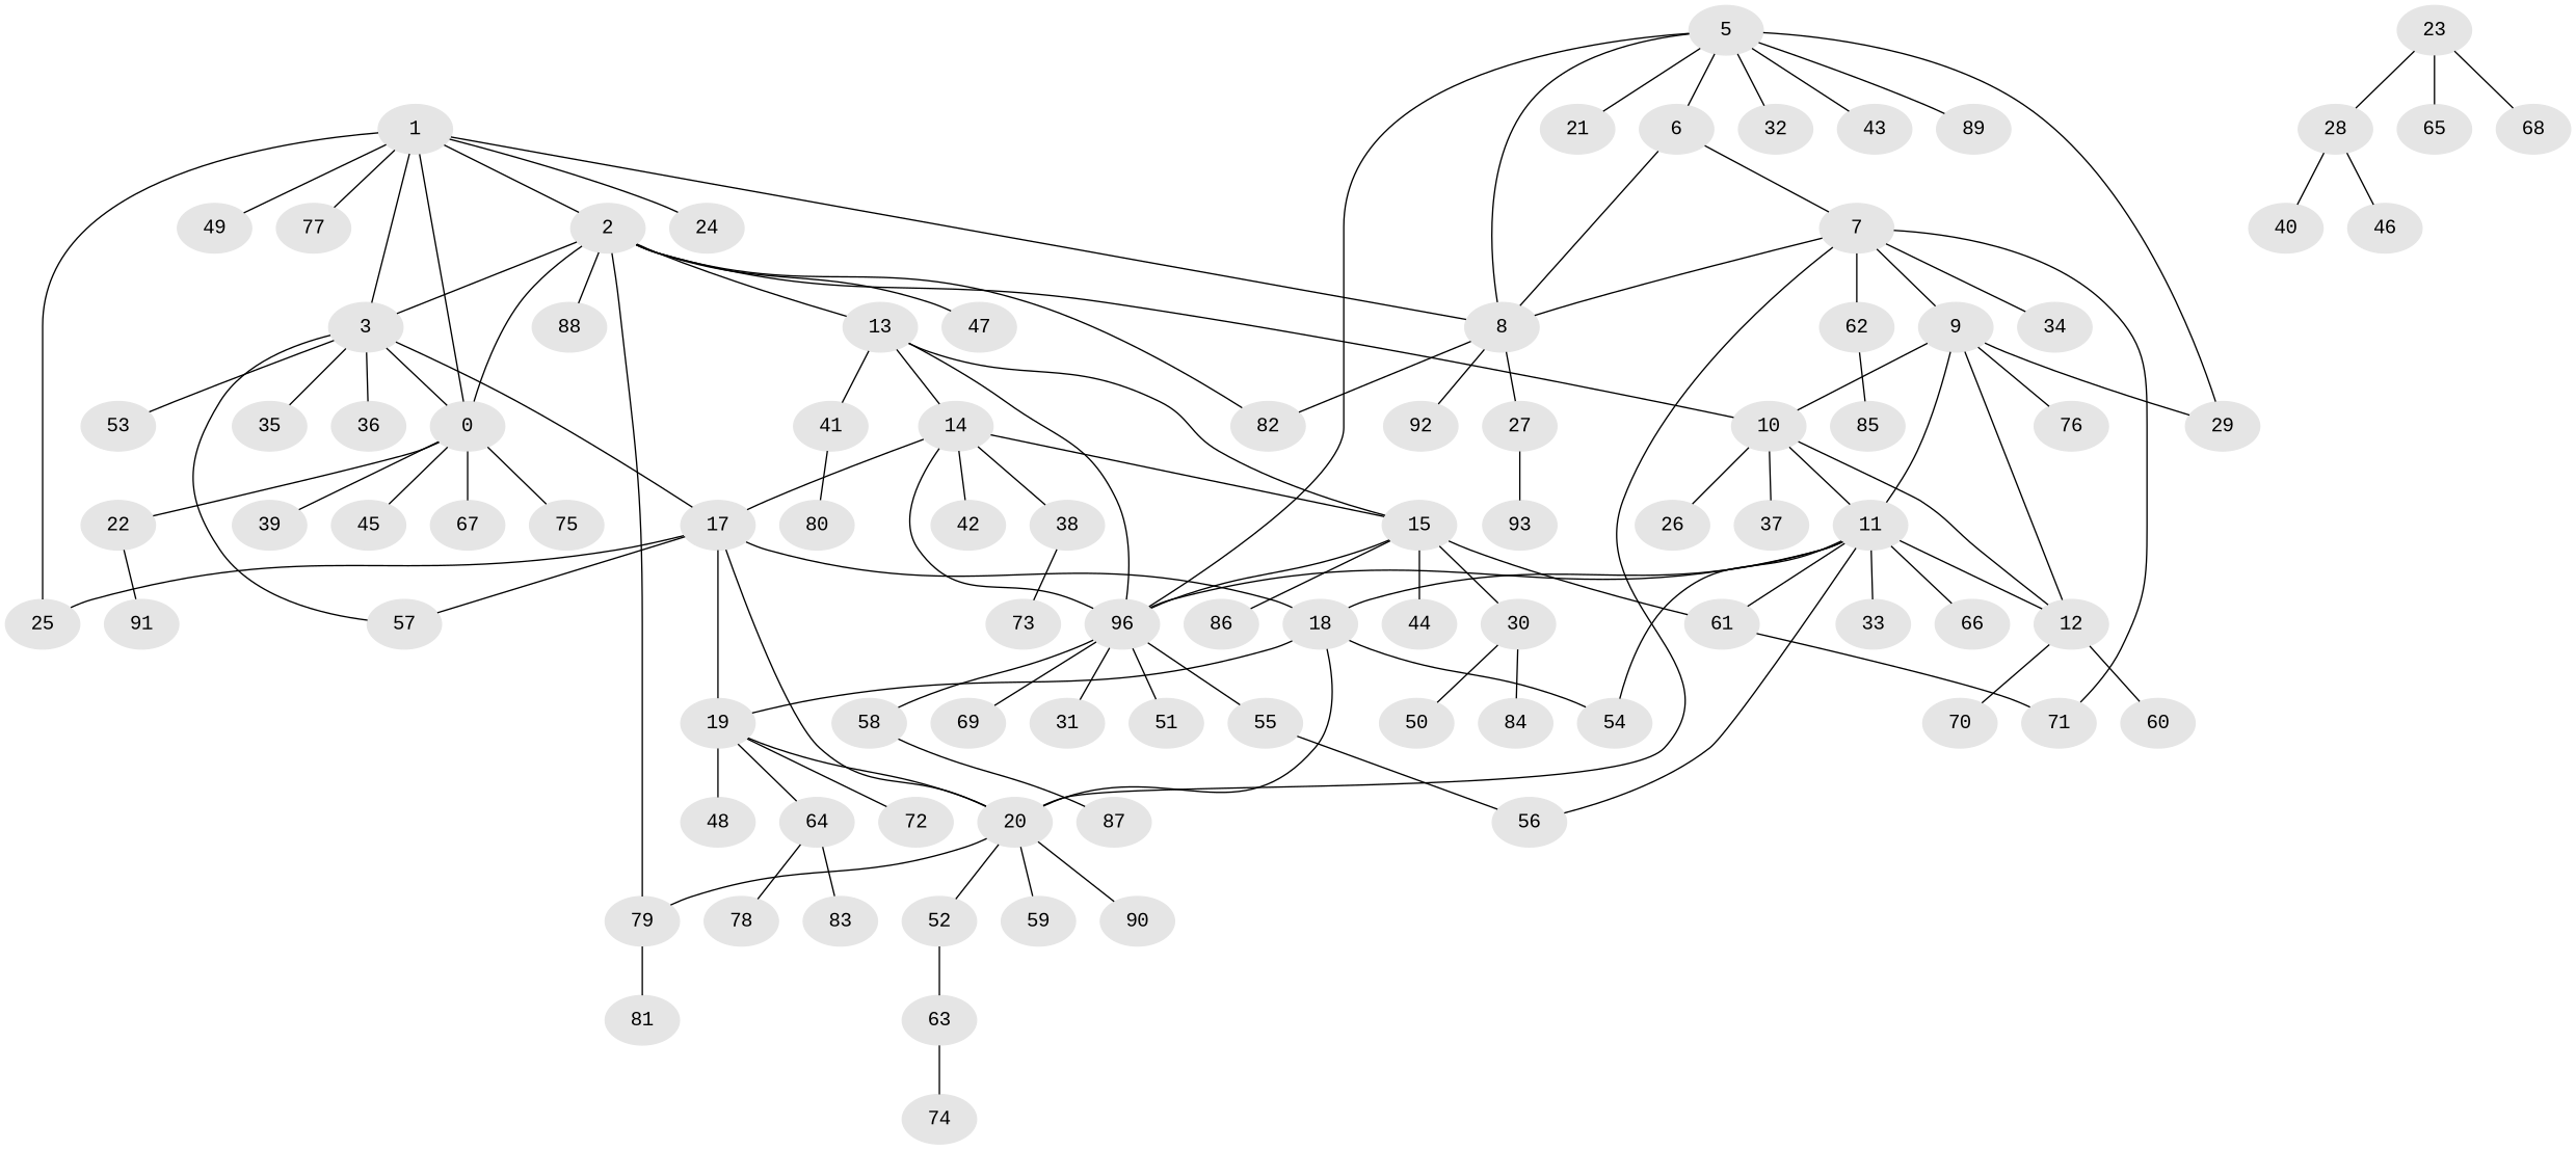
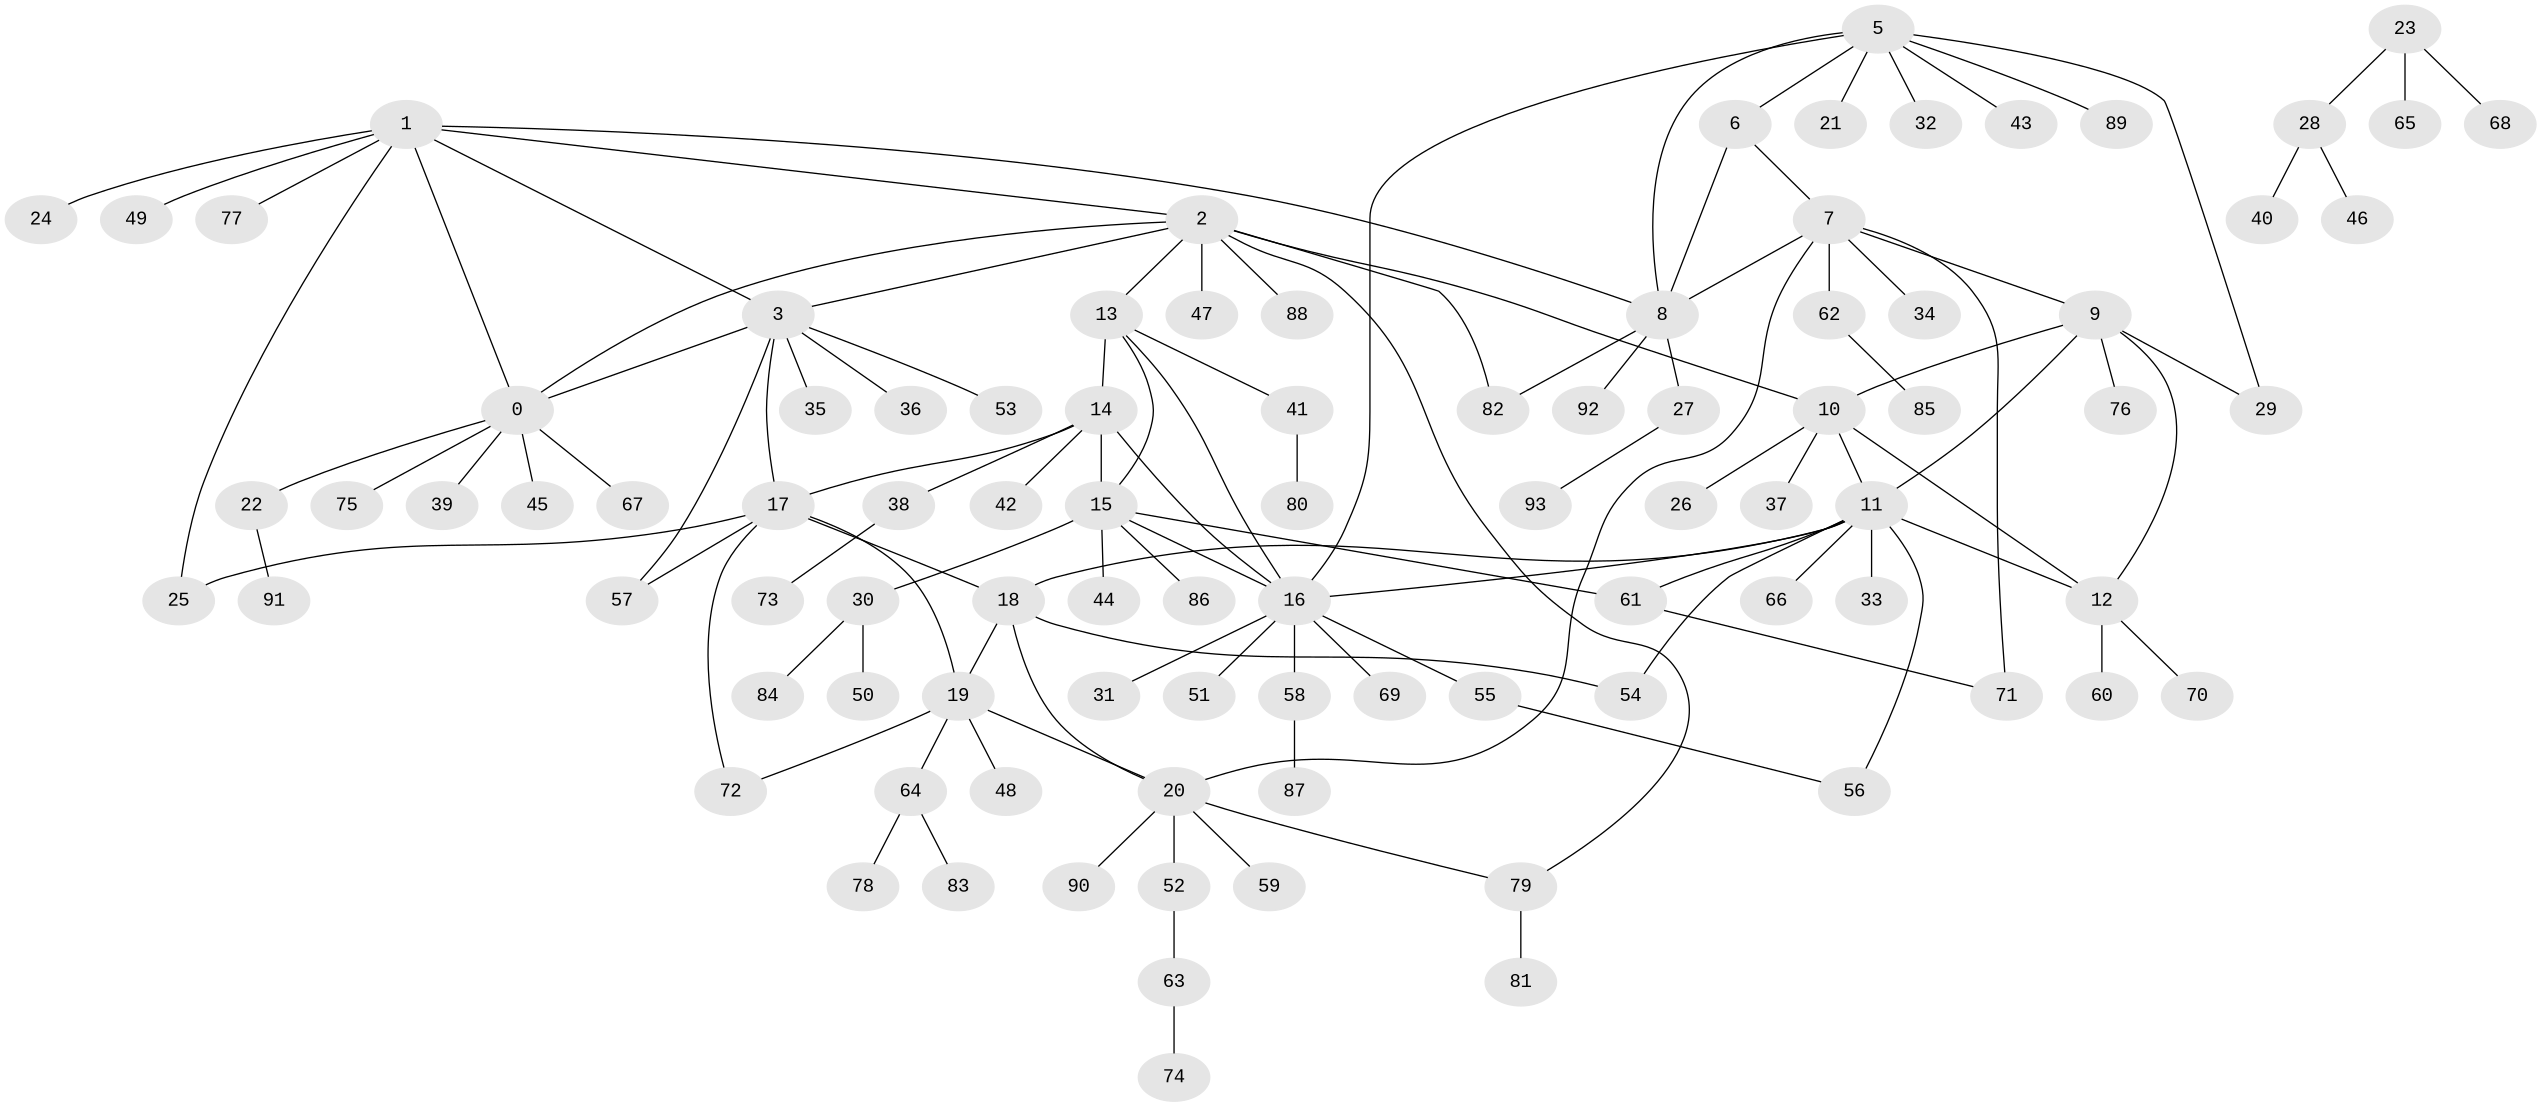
  graph {
    fontname="Liberation Mono"
    node [color=gray90 fontname="Liberation Mono" style=filled]
    edge [fontname="Liberation Mono"]
    1
    2
    3
    n4 [label=0]
    8
    24
    25
    49
    77
    10
    13
    47
    79
    82
    88
    17
    35
    36
    53
    57
    22
    39
    45
    67
    75
    27
    92
    11
    12
    26
    37
-   16 [label=96]
+   16
    14
    15
    41
    81
    20
    18
    19
    91
    5
    6
    21
    29
    32
    43
    89
    7
    9
    34
    62
    71
    31
    51
    55
    58
    69
    76
    52
    59
    90
    85
    93
    33
    54
    56
    61
    66
    60
    70
    23
    28
    65
    68
    38
    42
    30
    44
    86
    80
    73
    50
    84
    87
    48
    64
    72
    78
    83
    63
    40
    46
    74
    1 -- 2
    1 -- 3
    1 -- n4
    1 -- 8
    1 -- 24
    1 -- 25
    1 -- 49
    1 -- 77
    2 -- 3
    2 -- n4
    2 -- 10
    2 -- 13
    2 -- 47
    2 -- 79
    2 -- 82
    2 -- 88
    3 -- n4
    3 -- 17
    3 -- 35
    3 -- 36
    3 -- 53
    3 -- 57
    n4 -- 22
    n4 -- 39
    n4 -- 45
    n4 -- 67
    n4 -- 75
    8 -- 82
    8 -- 27
    8 -- 92
    10 -- 11
    10 -- 12
    10 -- 26
    10 -- 37
    13 -- 16
    13 -- 14
    13 -- 15
    13 -- 41
    79 -- 81
    17 -- 25
    17 -- 57
-   17 -- 20
+   17 -- 72
    17 -- 18
    17 -- 19
    22 -- 91
    27 -- 93
    11 -- 12
    11 -- 16
    11 -- 18
    11 -- 33
    11 -- 54
    11 -- 56
    11 -- 61
    11 -- 66
    12 -- 60
    12 -- 70
    16 -- 31
    16 -- 51
    16 -- 55
    16 -- 58
    16 -- 69
    14 -- 17
    14 -- 16
    14 -- 15
    14 -- 38
    14 -- 42
    15 -- 16
    15 -- 61
    15 -- 30
    15 -- 44
    15 -- 86
    41 -- 80
    20 -- 79
    20 -- 52
    20 -- 59
    20 -- 90
    18 -- 20
    18 -- 19
    18 -- 54
    19 -- 20
    19 -- 48
    19 -- 64
    19 -- 72
    5 -- 8
    5 -- 16
    5 -- 6
    5 -- 21
    5 -- 29
    5 -- 32
    5 -- 43
    5 -- 89
    6 -- 8
    6 -- 7
    7 -- 8
    7 -- 20
    7 -- 9
    7 -- 34
    7 -- 62
    7 -- 71
    9 -- 10
    9 -- 11
    9 -- 12
    9 -- 29
    9 -- 76
    62 -- 85
    55 -- 56
    58 -- 87
    52 -- 63
    61 -- 71
    23 -- 28
    23 -- 65
    23 -- 68
    28 -- 40
    28 -- 46
    38 -- 73
    30 -- 50
    30 -- 84
    64 -- 78
    64 -- 83
    63 -- 74
  }
